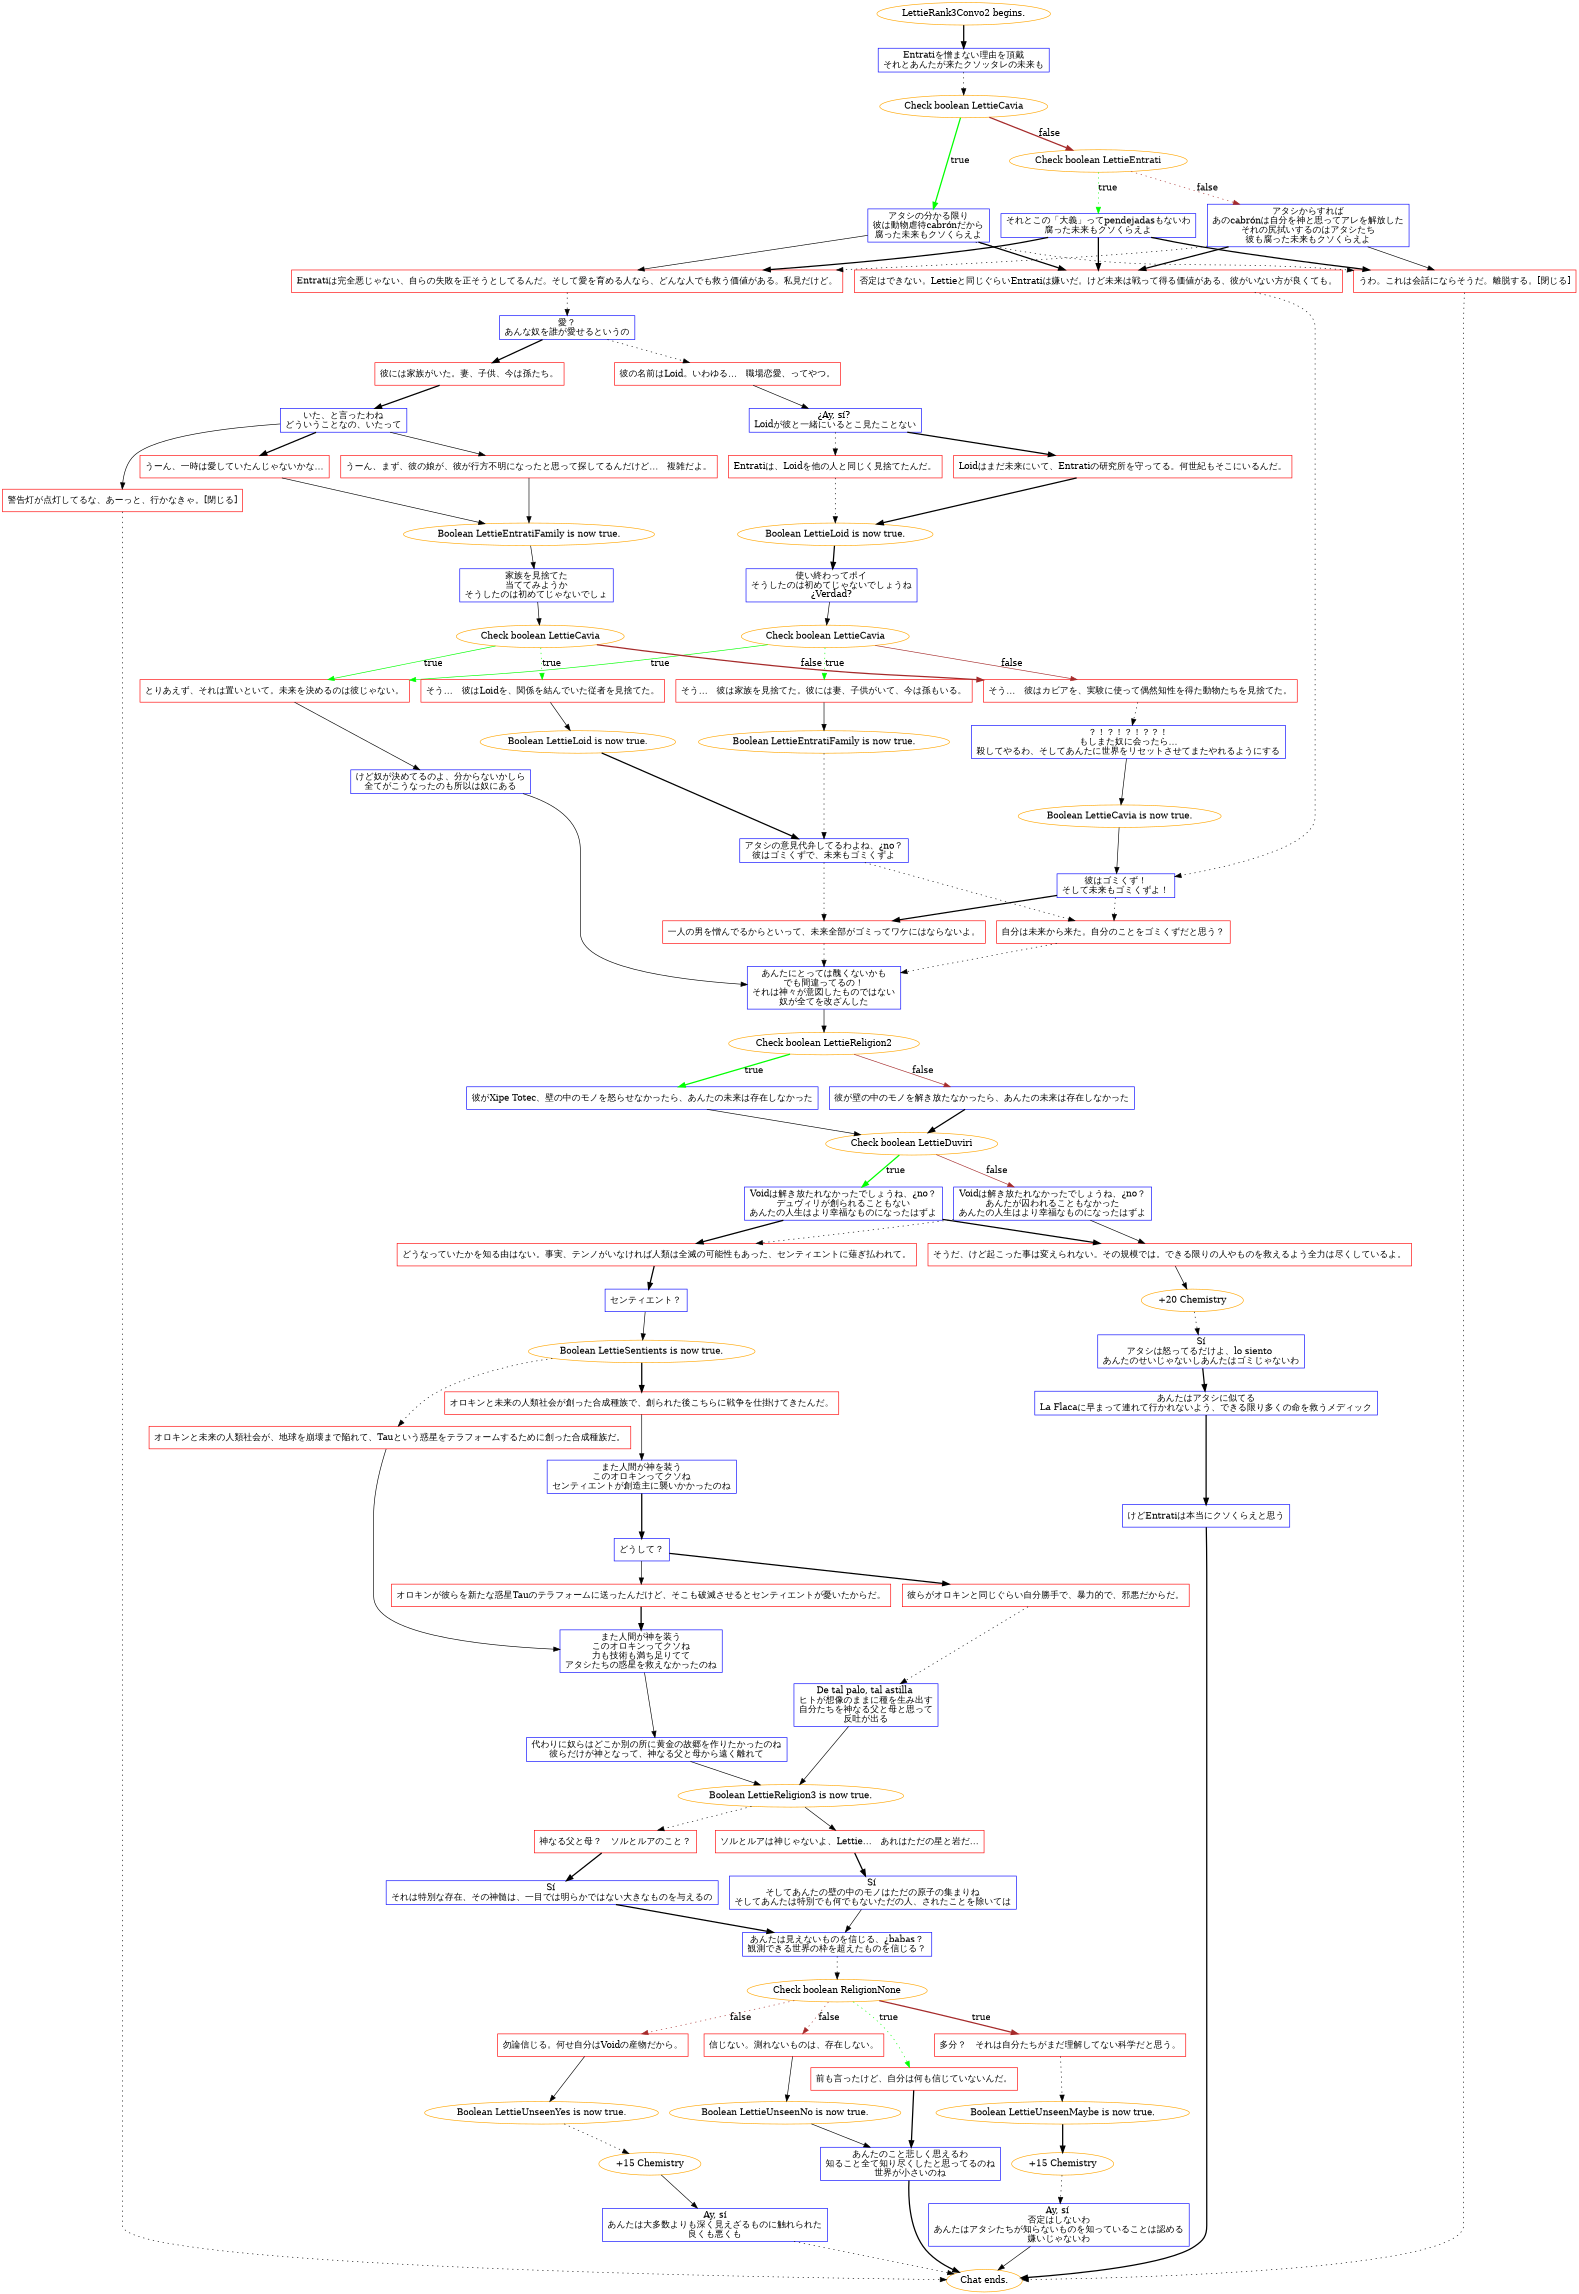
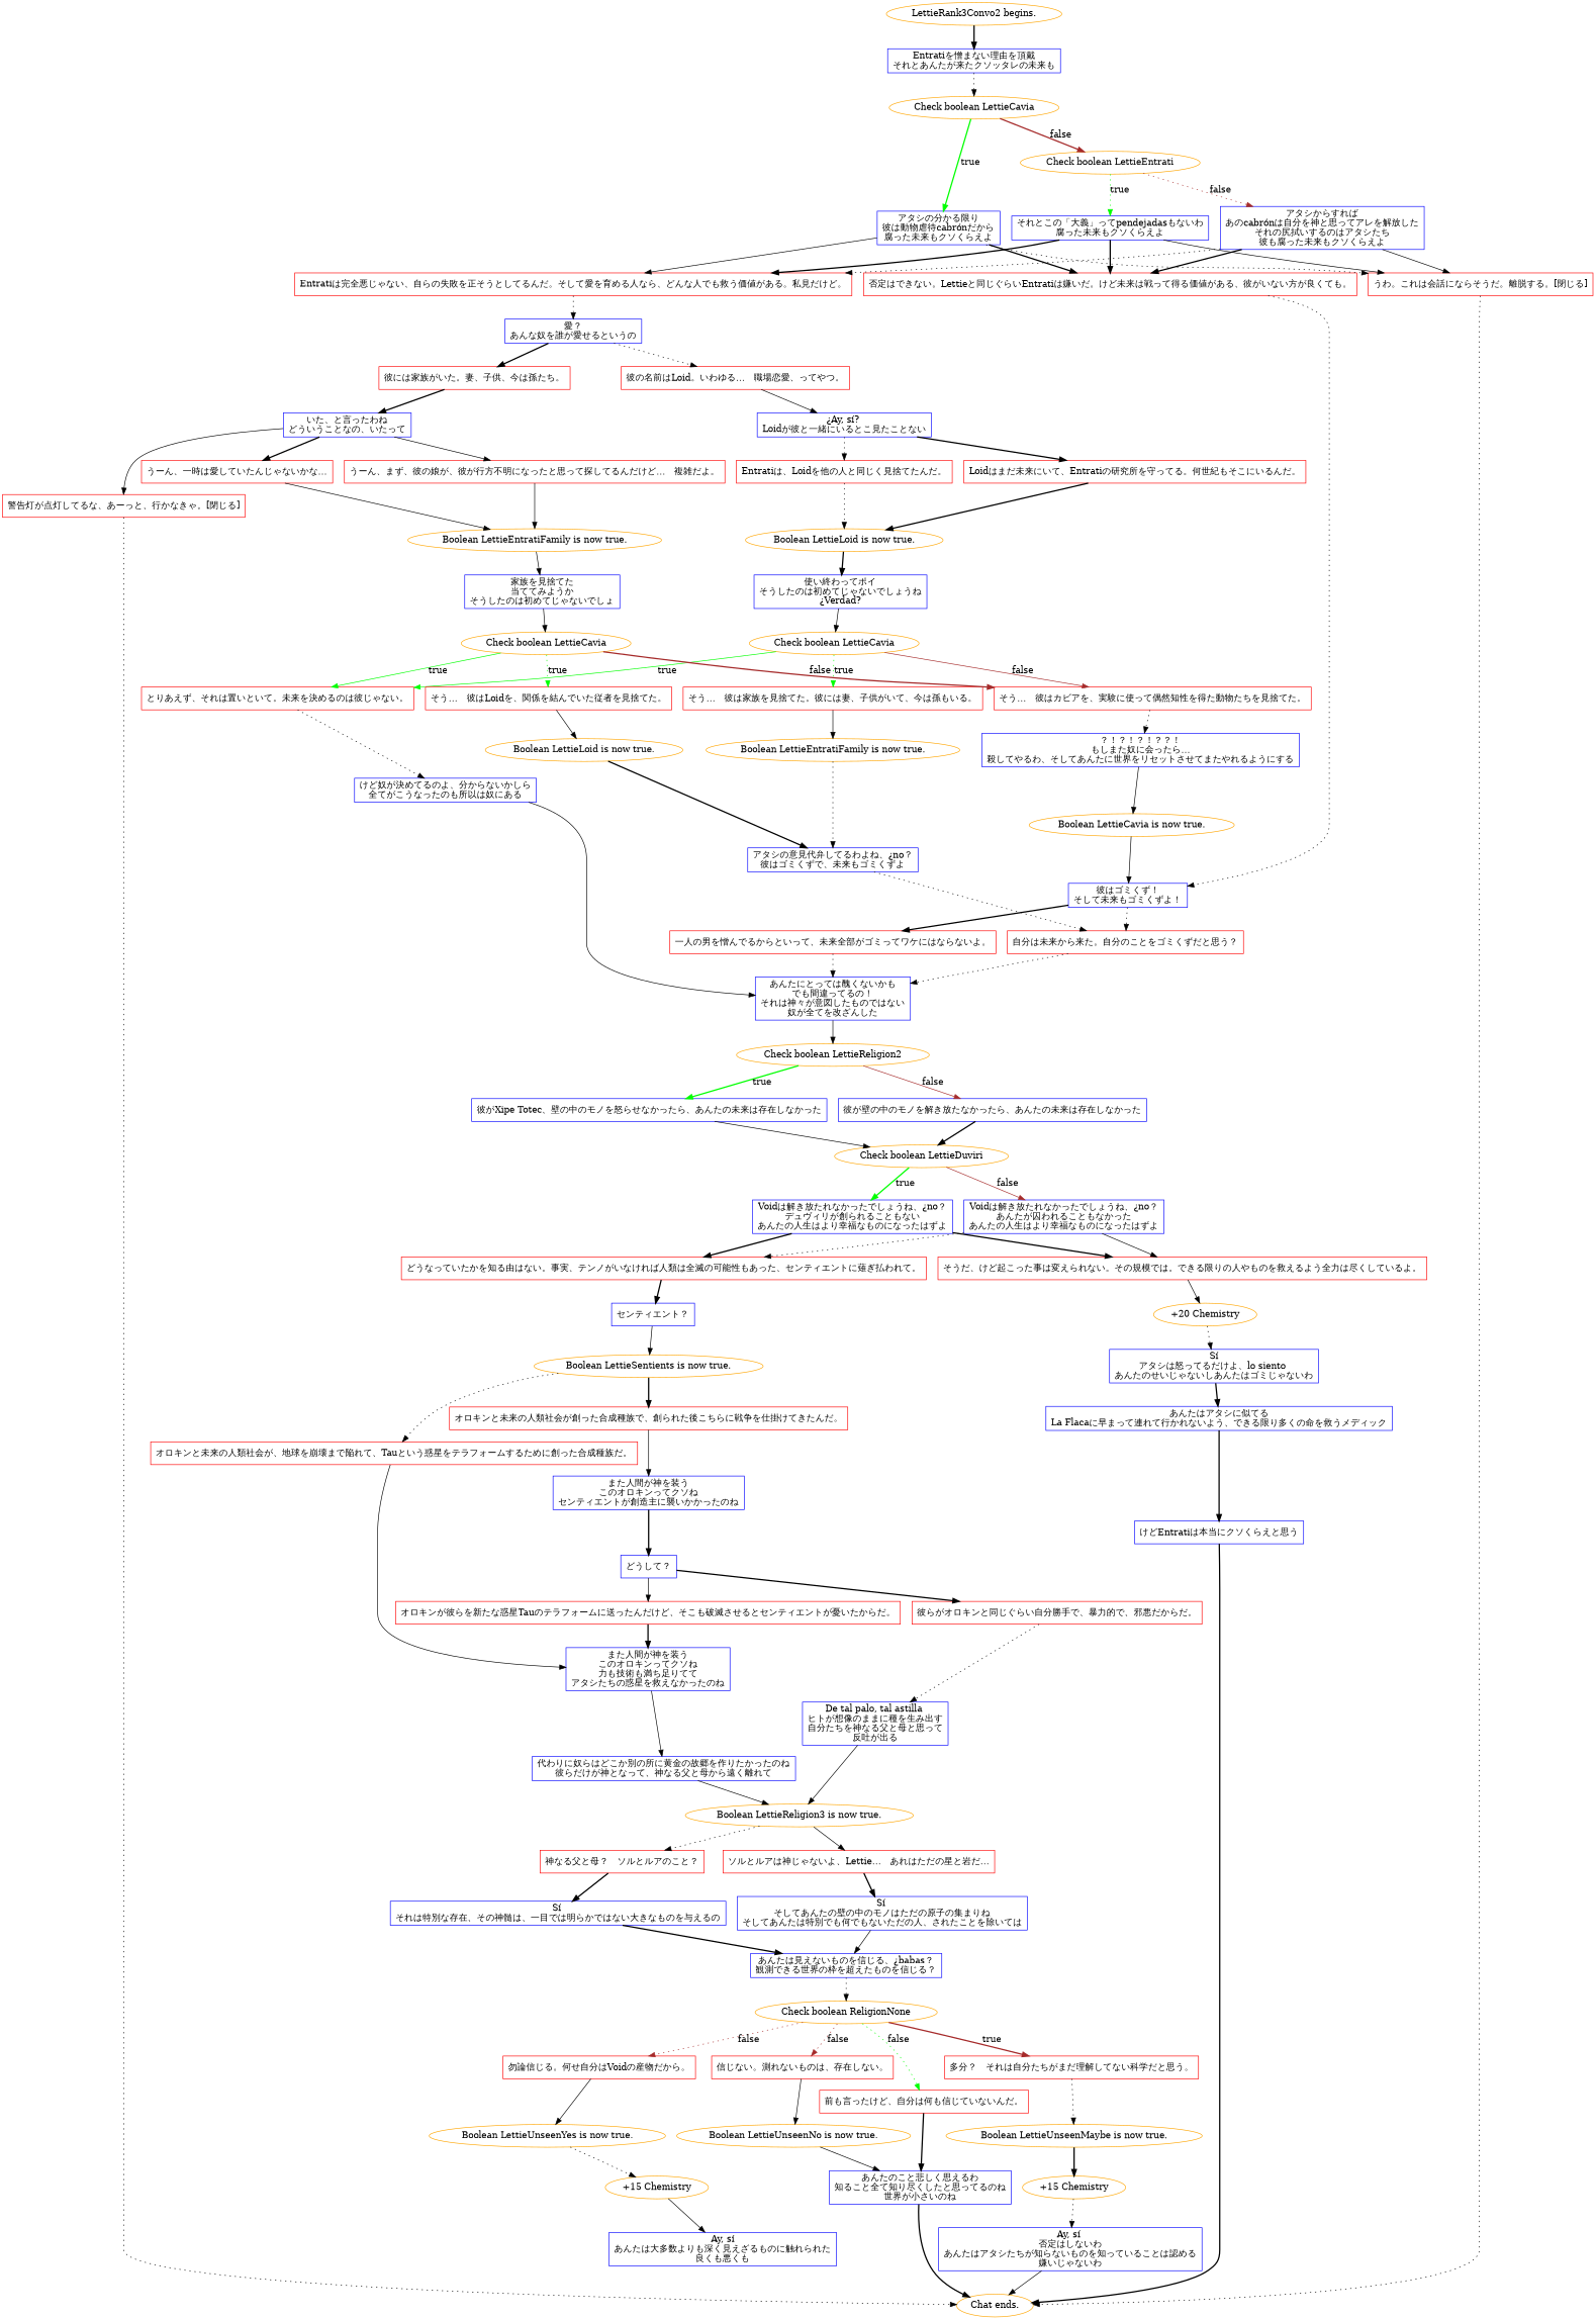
  digraph {
    node [color=blue shape=box]
    edge [style=solid]
    "LettieRank3Convo2 begins." [color=orange shape=""]
    n2 [label="Entratiを憎まない理由を頂戴\nそれとあんたが来たクソッタレの未来も"]
    n3 [color=orange label="Check boolean LettieCavia" shape=""]
    n4 [label="アタシの分かる限り\n彼は動物虐待cabrónだから\n腐った未来もクソくらえよ"]
    n5 [color=orange label="Check boolean LettieEntrati" shape=""]
    n6 [color=red label="否定はできない。Lettieと同じぐらいEntratiは嫌いだ。けど未来は戦って得る価値がある、彼がいない方が良くても。"]
    n7 [color=red label="Entratiは完全悪じゃない、自らの失敗を正そうとしてるんだ。そして愛を育める人なら、どんな人でも救う価値がある。私見だけど。"]
    n8 [color=red label="うわ。これは会話にならそうだ。離脱する。[閉じる]"]
    n9 [label="それとこの「大義」ってpendejadasもないわ\n腐った未来もクソくらえよ"]
    n10 [label="アタシからすれば\nあのcabrónは自分を神と思ってアレを解放した\nそれの尻拭いするのはアタシたち\n彼も腐った未来もクソくらえよ"]
    n11 [label="彼はゴミくず！\nそして未来もゴミくずよ！"]
    n12 [label="愛？\nあんな奴を誰が愛せるというの"]
    "Chat ends." [color=orange shape=""]
    n14 [color=red label="自分は未来から来た。自分のことをゴミくずだと思う？"]
    n15 [color=red label="一人の男を憎んでるからといって、未来全部がゴミってワケにはならないよ。"]
    n16 [color=red label="彼の名前はLoid。いわゆる…　職場恋愛、ってやつ。"]
    n17 [color=red label="彼には家族がいた。妻、子供、今は孫たち。"]
    n18 [label="あんたにとっては醜くないかも\nでも間違ってるの！\nそれは神々が意図したものではない\n奴が全てを改ざんした"]
    n19 [label="¿Ay, sí? \nLoidが彼と一緒にいるとこ見たことない"]
    n20 [label="いた、と言ったわね\nどういうことなの、いたって"]
    n21 [color=orange label="Check boolean LettieReligion2" shape=""]
    n22 [color=red label="Loidはまだ未来にいて、Entratiの研究所を守ってる。何世紀もそこにいるんだ。"]
    n23 [color=red label="Entratiは、Loidを他の人と同じく見捨てたんだ。"]
    n24 [color=red label="うーん、まず、彼の娘が、彼が行方不明になったと思って探してるんだけど…　複雑だよ。"]
    n25 [color=red label="うーん、一時は愛していたんじゃないかな…"]
    n26 [color=red label="警告灯が点灯してるな、あーっと、行かなきゃ。[閉じる]"]
    n27 [label="彼がXipe Totec、壁の中のモノを怒らせなかったら、あんたの未来は存在しなかった"]
    n28 [label="彼が壁の中のモノを解き放たなかったら、あんたの未来は存在しなかった"]
    n29 [color=orange label="Boolean LettieLoid is now true." shape=""]
    n30 [color=orange label="Boolean LettieEntratiFamily is now true." shape=""]
    n31 [color=orange label="Check boolean LettieDuviri" shape=""]
    n32 [label="使い終わってポイ\nそうしたのは初めてじゃないでしょうね\n¿Verdad?"]
    n33 [label="家族を見捨てた\n当ててみようか\nそうしたのは初めてじゃないでしょ"]
    n34 [label="Voidは解き放たれなかったでしょうね、¿no？\nデュヴィリが創られることもない\nあんたの人生はより幸福なものになったはずよ"]
    n35 [label="Voidは解き放たれなかったでしょうね、¿no？\nあんたが囚われることもなかった\nあんたの人生はより幸福なものになったはずよ"]
    n36 [color=orange label="Check boolean LettieCavia" shape=""]
    n37 [color=orange label="Check boolean LettieCavia" shape=""]
    n38 [color=red label="どうなっていたかを知る由はない。事実、テンノがいなければ人類は全滅の可能性もあった、センティエントに薙ぎ払われて。"]
    n39 [color=red label="そうだ、けど起こった事は変えられない。その規模では。できる限りの人やものを救えるよう全力は尽くしているよ。"]
    n40 [color=red label="そう…　彼は家族を見捨てた。彼には妻、子供がいて、今は孫もいる。"]
    n41 [color=red label="とりあえず、それは置いといて。未来を決めるのは彼じゃない。"]
    n42 [color=red label="そう…　彼はカビアを、実験に使って偶然知性を得た動物たちを見捨てた。"]
    n43 [color=red label="そう…　彼はLoidを、関係を結んでいた従者を見捨てた。"]
    n44 [label="センティエント？"]
    n45 [color=orange label="+20 Chemistry" shape=""]
    n46 [color=orange label="Boolean LettieEntratiFamily is now true." shape=""]
    n47 [label="けど奴が決めてるのよ、分からないかしら\n全てがこうなったのも所以は奴にある"]
    n48 [label="？！？！？！？？！\nもしまた奴に会ったら…\n殺してやるわ、そしてあんたに世界をリセットさせてまたやれるようにする"]
    n49 [color=orange label="Boolean LettieLoid is now true." shape=""]
    n50 [color=orange label="Boolean LettieSentients is now true." shape=""]
    n51 [label="Sí\nアタシは怒ってるだけよ、lo siento \nあんたのせいじゃないしあんたはゴミじゃないわ"]
    n52 [label="アタシの意見代弁してるわよね、¿no？\n彼はゴミくずで、未来もゴミくずよ"]
    n53 [color=orange label="Boolean LettieCavia is now true." shape=""]
    n54 [color=red label="オロキンと未来の人類社会が、地球を崩壊まで陥れて、Tauという惑星をテラフォームするために創った合成種族だ。"]
    n55 [color=red label="オロキンと未来の人類社会が創った合成種族で、創られた後こちらに戦争を仕掛けてきたんだ。"]
    n56 [label="あんたはアタシに似てる\nLa Flacaに早まって連れて行かれないよう、できる限り多くの命を救うメディック"]
    n57 [label="また人間が神を装う\nこのオロキンってクソね\n力も技術も満ち足りてて\nアタシたちの惑星を救えなかったのね"]
    n58 [label="また人間が神を装う\nこのオロキンってクソね\nセンティエントが創造主に襲いかかったのね"]
    n59 [label="けどEntratiは本当にクソくらえと思う"]
    n60 [label="代わりに奴らはどこか別の所に黄金の故郷を作りたかったのね\n彼らだけが神となって、神なる父と母から遠く離れて"]
    n61 [label="どうして？"]
    n62 [color=orange label="Boolean LettieReligion3 is now true." shape=""]
    n63 [color=red label="オロキンが彼らを新たな惑星Tauのテラフォームに送ったんだけど、そこも破滅させるとセンティエントが憂いたからだ。"]
    n64 [color=red label="彼らがオロキンと同じぐらい自分勝手で、暴力的で、邪悪だからだ。"]
    n65 [color=red label="神なる父と母？　ソルとルアのこと？"]
    n66 [color=red label="ソルとルアは神じゃないよ、Lettie…　あれはただの星と岩だ…"]
    n67 [label="De tal palo, tal astilla \nヒトが想像のままに種を生み出す\n自分たちを神なる父と母と思って\n反吐が出る"]
    n68 [label="Sí \nそれは特別な存在、その神髄は、一目では明らかではない大きなものを与えるの"]
    n69 [label="Sí \nそしてあんたの壁の中のモノはただの原子の集まりね\nそしてあんたは特別でも何でもないただの人、されたことを除いては"]
    n70 [label="あんたは見えないものを信じる、¿babas？\n観測できる世界の枠を超えたものを信じる？"]
    n71 [color=orange label="Check boolean ReligionNone" shape=""]
    n72 [color=red label="前も言ったけど、自分は何も信じていないんだ。"]
    n73 [color=red label="信じない。測れないものは、存在しない。"]
    n74 [color=red label="多分？　それは自分たちがまだ理解してない科学だと思う。"]
    n75 [color=red label="勿論信じる。何せ自分はVoidの産物だから。"]
    n76 [label="あんたのこと悲しく思えるわ\n知ること全て知り尽くしたと思ってるのね\n世界が小さいのね"]
    n77 [color=orange label="Boolean LettieUnseenNo is now true." shape=""]
    n78 [color=orange label="Boolean LettieUnseenMaybe is now true." shape=""]
    n79 [color=orange label="Boolean LettieUnseenYes is now true." shape=""]
    n80 [color=orange label="+15 Chemistry" shape=""]
    n81 [color=orange label="+15 Chemistry" shape=""]
    n82 [label="Ay, sí \n否定はしないわ\nあんたはアタシたちが知らないものを知っていることは認める\n嫌いじゃないわ"]
    n83 [label="Ay, sí\nあんたは大多数よりも深く見えざるものに触れられた\n良くも悪くも"]
    "LettieRank3Convo2 begins." -> n2 [style=bold]
    n2 -> n3 [style=dotted]
    n3 -> n4 [color=green label=true style=bold]
    n3 -> n5 [color=brown label=false style=bold]
    n4 -> n6 [style=bold]
    n4 -> n7
    n4 -> n8 [style=dotted]
    n5 -> n9 [color=green label=true style=dotted]
    n5 -> n10 [color=brown label=false style=dotted]
    n6 -> n11 [style=dotted]
    n7 -> n12 [style=dotted]
    n8 -> "Chat ends." [style=dotted]
    n9 -> n6 [style=bold]
    n9 -> n7 [style=bold]
-   n9 -> n8 [style=bold]
+   n9 -> n8
    n10 -> n6 [style=bold]
    n10 -> n7 [style=dotted]
    n10 -> n8
    n11 -> n14 [style=dotted]
    n11 -> n15 [style=bold]
    n12 -> n16 [style=dotted]
    n12 -> n17 [style=bold]
    n14 -> n18 [style=dotted]
    n15 -> n18 [style=dotted]
    n16 -> n19
    n17 -> n20 [style=bold]
    n18 -> n21
    n19 -> n22 [style=bold]
    n19 -> n23 [style=dotted]
    n20 -> n24
    n20 -> n25 [style=bold]
    n20 -> n26
    n21 -> n27 [color=green label=true style=bold]
    n21 -> n28 [color=brown label=false]
    n22 -> n29 [style=bold]
    n23 -> n29 [style=dotted]
    n24 -> n30
    n25 -> n30
    n26 -> "Chat ends." [style=dotted]
    n27 -> n31
    n28 -> n31 [style=bold]
    n29 -> n32 [style=bold]
    n30 -> n33
    n31 -> n34 [color=green label=true style=bold]
    n31 -> n35 [color=brown label=false]
    n32 -> n36
    n33 -> n37
    n34 -> n38 [style=bold]
    n34 -> n39 [style=bold]
    n35 -> n38 [style=dotted]
    n35 -> n39
    n36 -> n40 [color=green label=true style=dotted]
    n36 -> n41 [color=green label=true]
    n36 -> n42 [color=brown label=false]
    n37 -> n41 [color=green label=true]
    n37 -> n42 [color=brown label=false style=bold]
    n37 -> n43 [color=green label=true style=dotted]
    n38 -> n44 [style=bold]
    n39 -> n45
    n40 -> n46
-   n41 -> n47
+   n41 -> n47 [style=dotted]
    n42 -> n48 [style=dotted]
    n43 -> n49
    n44 -> n50
    n45 -> n51 [style=dotted]
    n46 -> n52 [style=dotted]
    n47 -> n18
    n48 -> n53
    n49 -> n52 [style=bold]
    n50 -> n54 [style=dotted]
    n50 -> n55 [style=bold]
    n51 -> n56 [style=bold]
    n52 -> n14 [style=dotted]
-   n52 -> n15 [style=dotted]
    n53 -> n11
    n54 -> n57
    n55 -> n58
    n56 -> n59 [style=bold]
    n57 -> n60
    n58 -> n61 [style=bold]
    n59 -> "Chat ends." [style=bold]
    n60 -> n62
    n61 -> n63
    n61 -> n64 [style=bold]
    n62 -> n65 [style=dotted]
    n62 -> n66
    n63 -> n57 [style=bold]
    n64 -> n67 [style=dotted]
    n65 -> n68 [style=bold]
    n66 -> n69 [style=bold]
    n67 -> n62
    n68 -> n70 [style=bold]
    n69 -> n70
    n70 -> n71 [style=dotted]
-   n71 -> n72 [color=green label=true style=dotted]
+   n71 -> n72 [color=green label=false style=dotted]
    n71 -> n73 [color=brown label=false style=dotted]
    n71 -> n74 [color=brown label=true style=bold]
    n71 -> n75 [color=brown label=false style=dotted]
    n72 -> n76 [style=bold]
    n73 -> n77
    n74 -> n78 [style=dotted]
    n75 -> n79
    n76 -> "Chat ends." [style=bold]
    n77 -> n76
    n78 -> n80 [style=bold]
    n79 -> n81 [style=dotted]
    n80 -> n82 [style=dotted]
    n81 -> n83
    n82 -> "Chat ends."
-   n83 -> "Chat ends." [style=dotted]
  }
